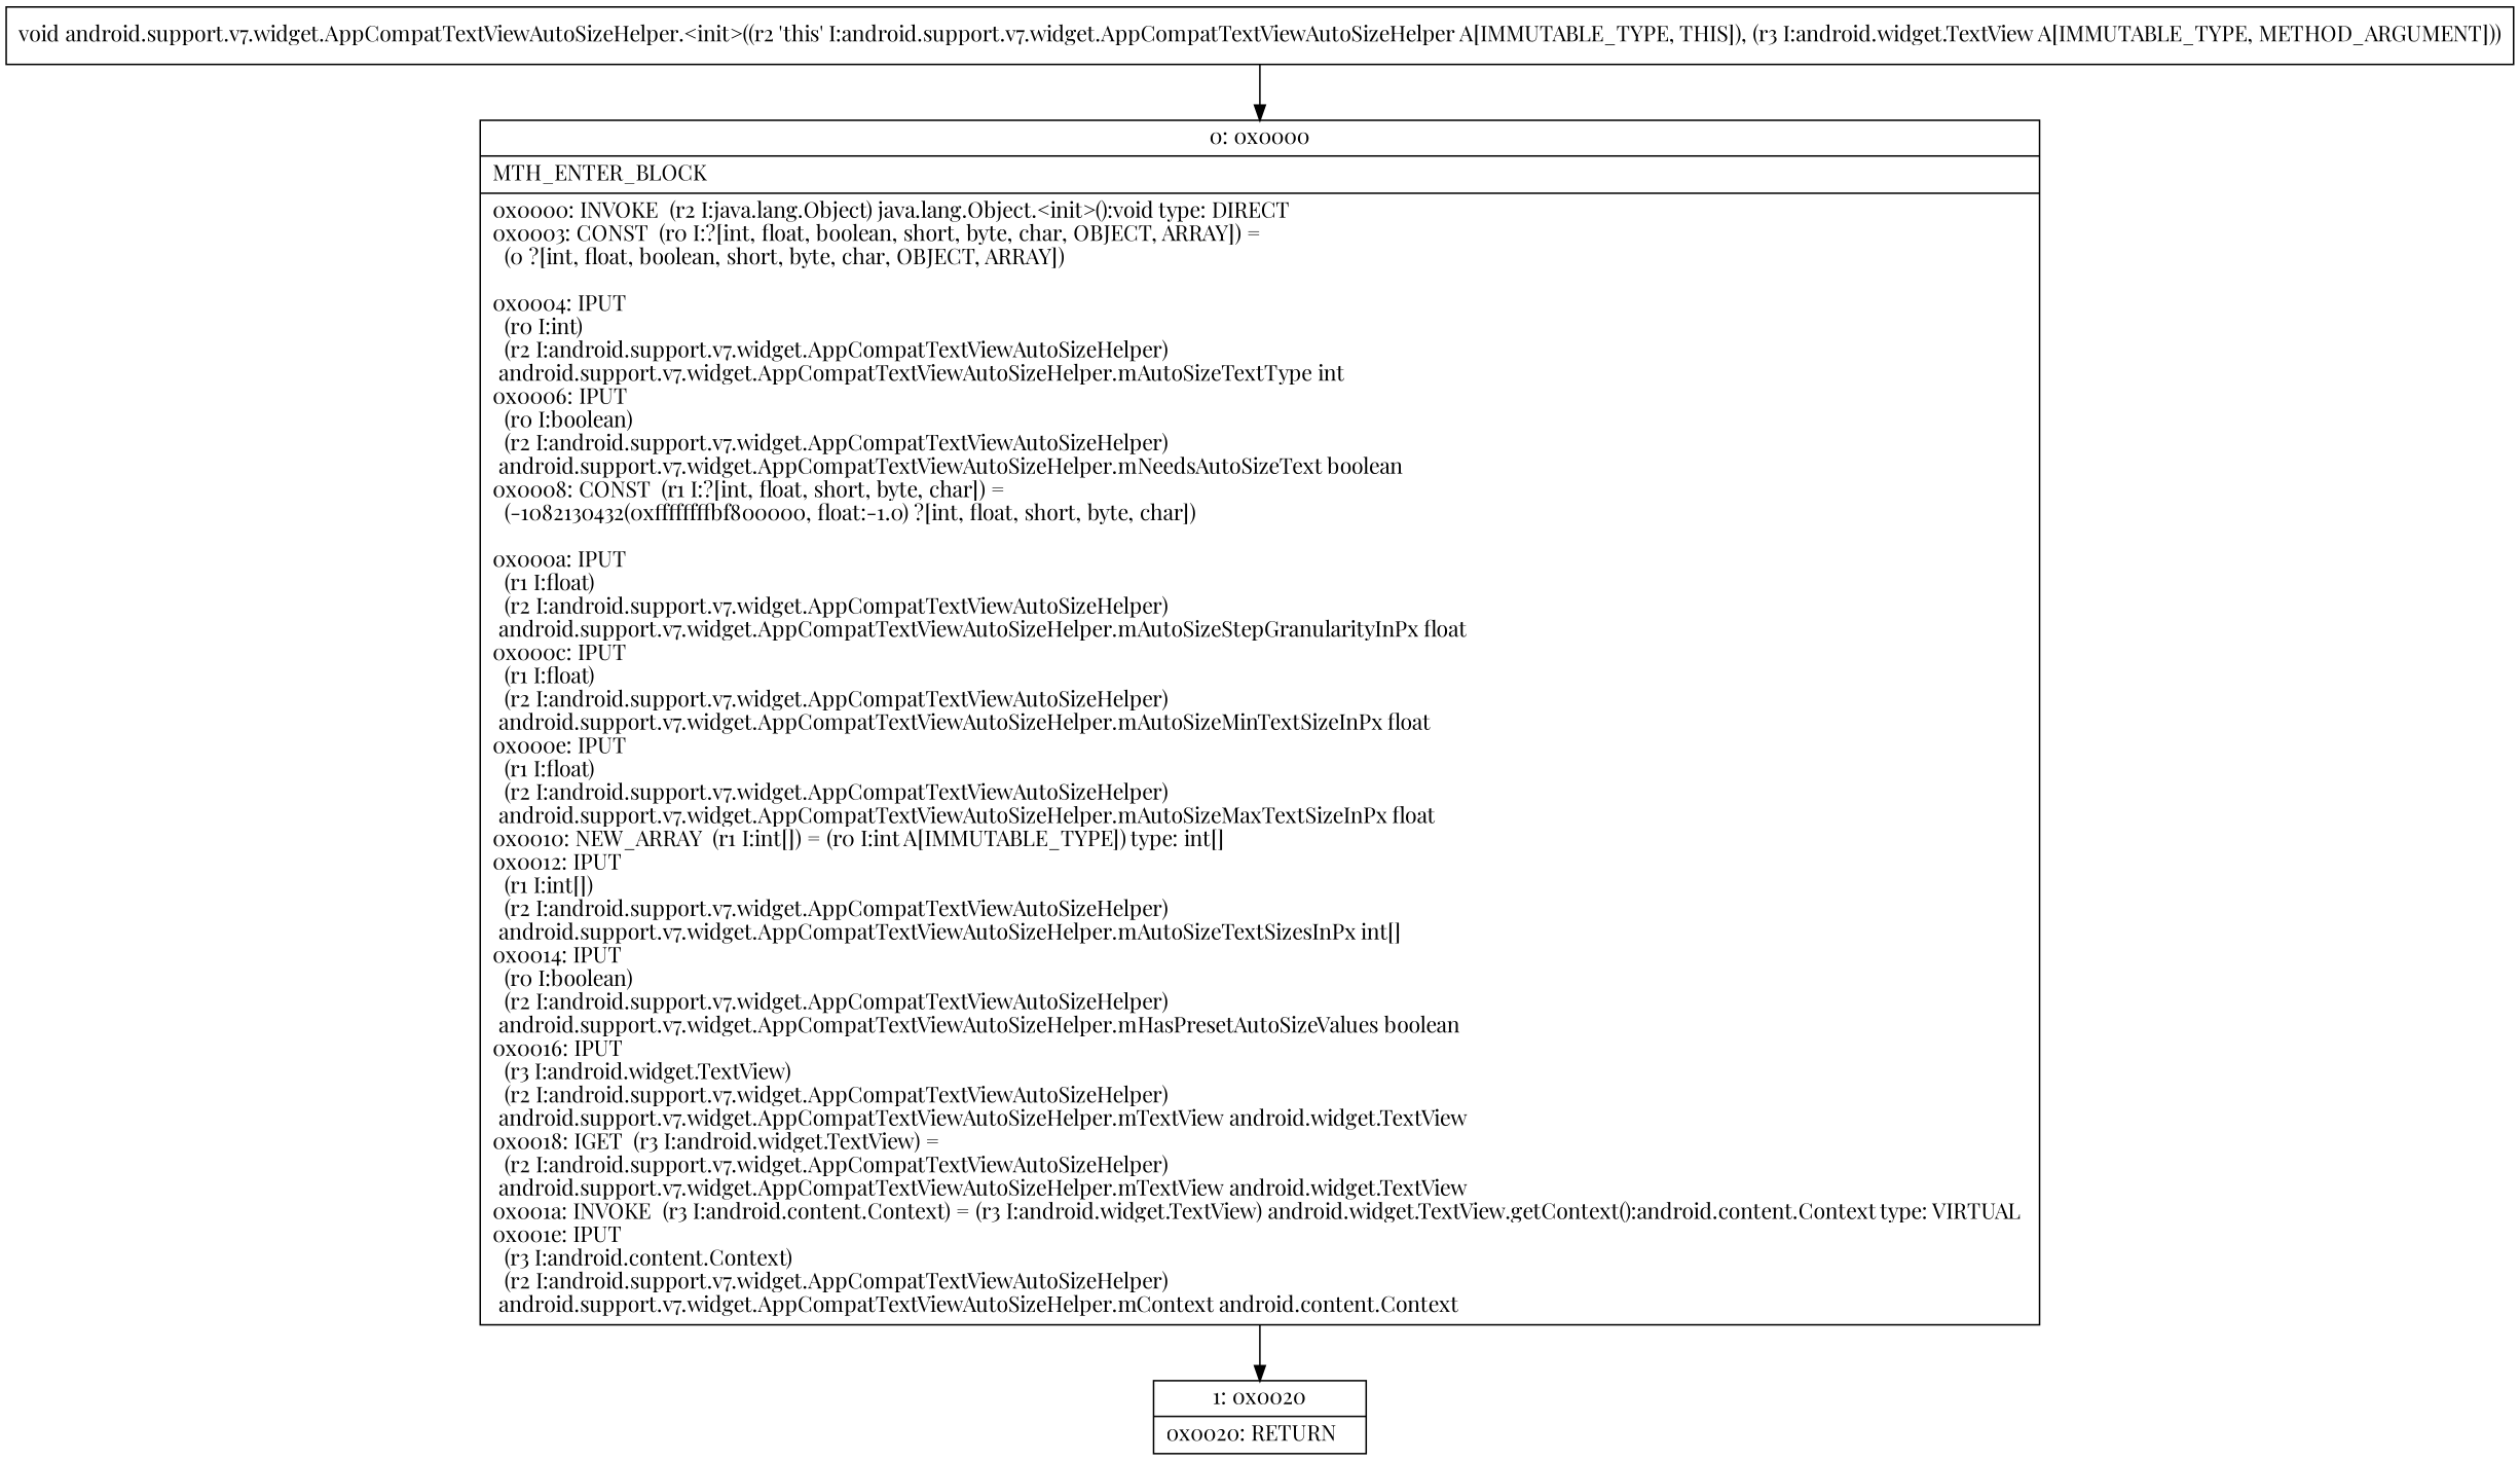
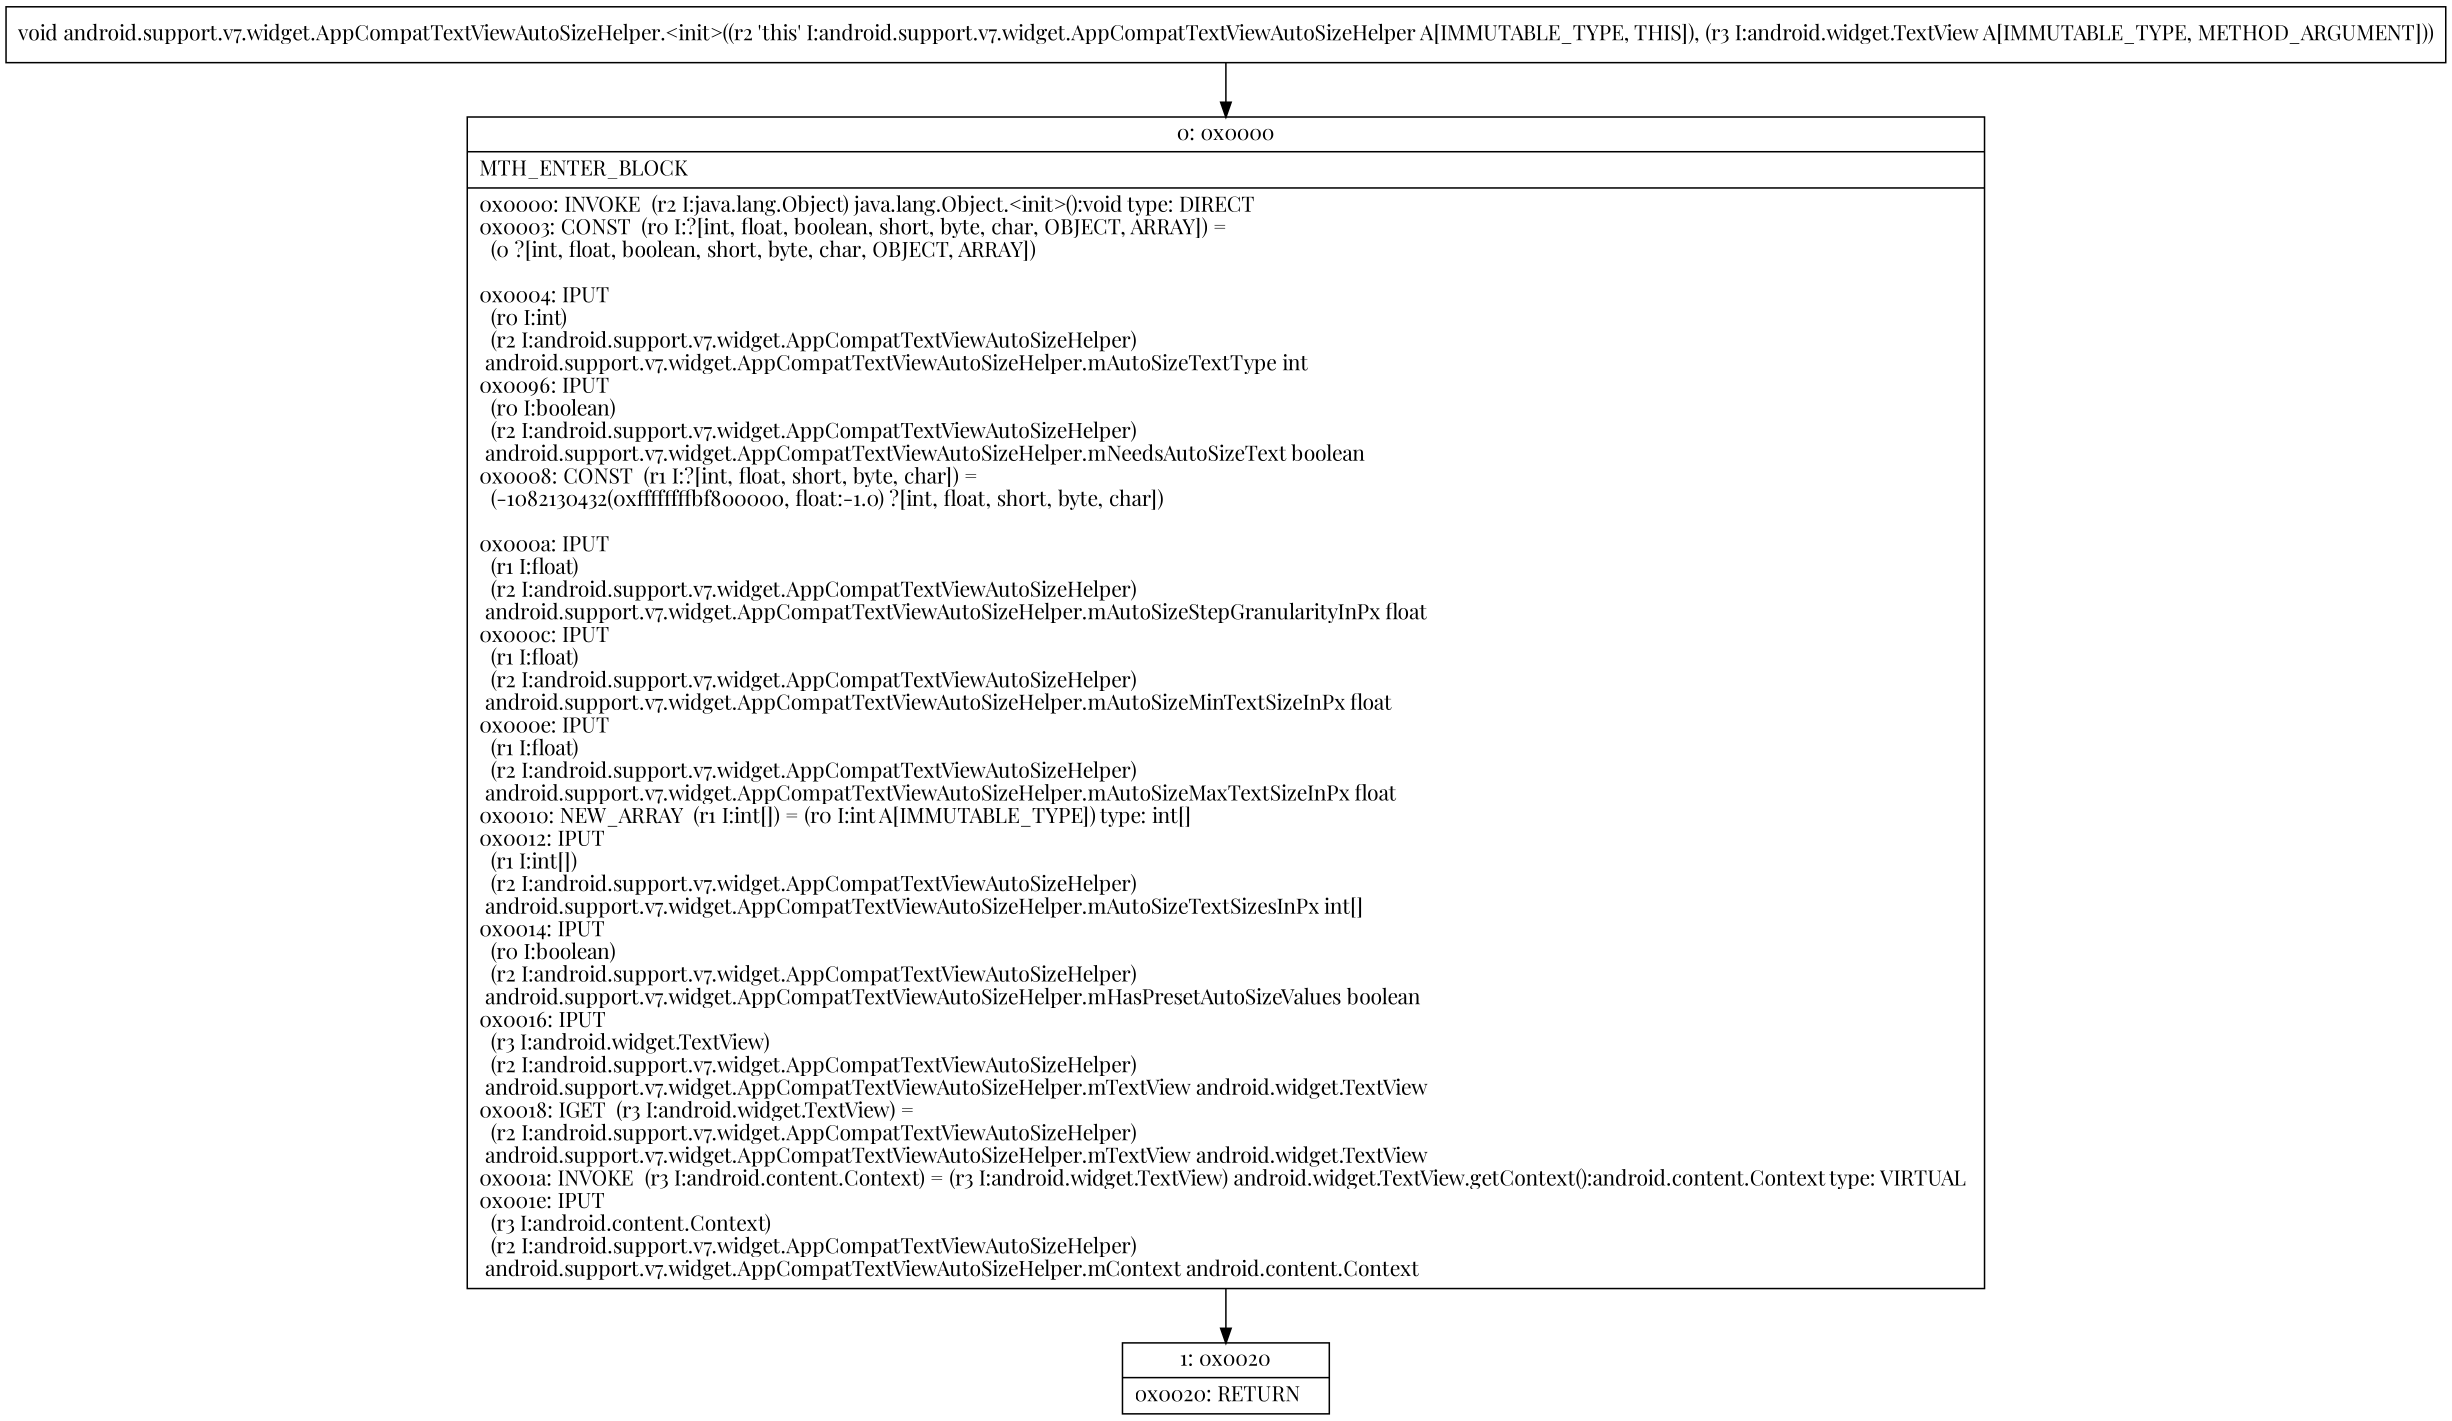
  digraph {
    fontname="Playfair Display"
    node [shape=record fontname="Playfair Display"]
    edge [fontname="Playfair Display"]
-   n1 [label="{0\:\ 0x0000|MTH_ENTER_BLOCK\l|0x0000: INVOKE  (r2 I:java.lang.Object) java.lang.Object.\<init\>():void type: DIRECT \l0x0003: CONST  (r0 I:?[int, float, boolean, short, byte, char, OBJECT, ARRAY]) = \l  (0 ?[int, float, boolean, short, byte, char, OBJECT, ARRAY])\l \l0x0004: IPUT  \l  (r0 I:int)\l  (r2 I:android.support.v7.widget.AppCompatTextViewAutoSizeHelper)\l android.support.v7.widget.AppCompatTextViewAutoSizeHelper.mAutoSizeTextType int \l0x0006: IPUT  \l  (r0 I:boolean)\l  (r2 I:android.support.v7.widget.AppCompatTextViewAutoSizeHelper)\l android.support.v7.widget.AppCompatTextViewAutoSizeHelper.mNeedsAutoSizeText boolean \l0x0008: CONST  (r1 I:?[int, float, short, byte, char]) = \l  (\-1082130432(0xffffffffbf800000, float:\-1.0) ?[int, float, short, byte, char])\l \l0x000a: IPUT  \l  (r1 I:float)\l  (r2 I:android.support.v7.widget.AppCompatTextViewAutoSizeHelper)\l android.support.v7.widget.AppCompatTextViewAutoSizeHelper.mAutoSizeStepGranularityInPx float \l0x000c: IPUT  \l  (r1 I:float)\l  (r2 I:android.support.v7.widget.AppCompatTextViewAutoSizeHelper)\l android.support.v7.widget.AppCompatTextViewAutoSizeHelper.mAutoSizeMinTextSizeInPx float \l0x000e: IPUT  \l  (r1 I:float)\l  (r2 I:android.support.v7.widget.AppCompatTextViewAutoSizeHelper)\l android.support.v7.widget.AppCompatTextViewAutoSizeHelper.mAutoSizeMaxTextSizeInPx float \l0x0010: NEW_ARRAY  (r1 I:int[]) = (r0 I:int A[IMMUTABLE_TYPE]) type: int[] \l0x0012: IPUT  \l  (r1 I:int[])\l  (r2 I:android.support.v7.widget.AppCompatTextViewAutoSizeHelper)\l android.support.v7.widget.AppCompatTextViewAutoSizeHelper.mAutoSizeTextSizesInPx int[] \l0x0014: IPUT  \l  (r0 I:boolean)\l  (r2 I:android.support.v7.widget.AppCompatTextViewAutoSizeHelper)\l android.support.v7.widget.AppCompatTextViewAutoSizeHelper.mHasPresetAutoSizeValues boolean \l0x0016: IPUT  \l  (r3 I:android.widget.TextView)\l  (r2 I:android.support.v7.widget.AppCompatTextViewAutoSizeHelper)\l android.support.v7.widget.AppCompatTextViewAutoSizeHelper.mTextView android.widget.TextView \l0x0018: IGET  (r3 I:android.widget.TextView) = \l  (r2 I:android.support.v7.widget.AppCompatTextViewAutoSizeHelper)\l android.support.v7.widget.AppCompatTextViewAutoSizeHelper.mTextView android.widget.TextView \l0x001a: INVOKE  (r3 I:android.content.Context) = (r3 I:android.widget.TextView) android.widget.TextView.getContext():android.content.Context type: VIRTUAL \l0x001e: IPUT  \l  (r3 I:android.content.Context)\l  (r2 I:android.support.v7.widget.AppCompatTextViewAutoSizeHelper)\l android.support.v7.widget.AppCompatTextViewAutoSizeHelper.mContext android.content.Context \l}"]
+   n1 [label="{0\:\ 0x0000|MTH_ENTER_BLOCK\l|0x0000: INVOKE  (r2 I:java.lang.Object) java.lang.Object.\<init\>():void type: DIRECT \l0x0003: CONST  (r0 I:?[int, float, boolean, short, byte, char, OBJECT, ARRAY]) = \l  (0 ?[int, float, boolean, short, byte, char, OBJECT, ARRAY])\l \l0x0004: IPUT  \l  (r0 I:int)\l  (r2 I:android.support.v7.widget.AppCompatTextViewAutoSizeHelper)\l android.support.v7.widget.AppCompatTextViewAutoSizeHelper.mAutoSizeTextType int \l0x0096: IPUT  \l  (r0 I:boolean)\l  (r2 I:android.support.v7.widget.AppCompatTextViewAutoSizeHelper)\l android.support.v7.widget.AppCompatTextViewAutoSizeHelper.mNeedsAutoSizeText boolean \l0x0008: CONST  (r1 I:?[int, float, short, byte, char]) = \l  (\-1082130432(0xffffffffbf800000, float:\-1.0) ?[int, float, short, byte, char])\l \l0x000a: IPUT  \l  (r1 I:float)\l  (r2 I:android.support.v7.widget.AppCompatTextViewAutoSizeHelper)\l android.support.v7.widget.AppCompatTextViewAutoSizeHelper.mAutoSizeStepGranularityInPx float \l0x000c: IPUT  \l  (r1 I:float)\l  (r2 I:android.support.v7.widget.AppCompatTextViewAutoSizeHelper)\l android.support.v7.widget.AppCompatTextViewAutoSizeHelper.mAutoSizeMinTextSizeInPx float \l0x000e: IPUT  \l  (r1 I:float)\l  (r2 I:android.support.v7.widget.AppCompatTextViewAutoSizeHelper)\l android.support.v7.widget.AppCompatTextViewAutoSizeHelper.mAutoSizeMaxTextSizeInPx float \l0x0010: NEW_ARRAY  (r1 I:int[]) = (r0 I:int A[IMMUTABLE_TYPE]) type: int[] \l0x0012: IPUT  \l  (r1 I:int[])\l  (r2 I:android.support.v7.widget.AppCompatTextViewAutoSizeHelper)\l android.support.v7.widget.AppCompatTextViewAutoSizeHelper.mAutoSizeTextSizesInPx int[] \l0x0014: IPUT  \l  (r0 I:boolean)\l  (r2 I:android.support.v7.widget.AppCompatTextViewAutoSizeHelper)\l android.support.v7.widget.AppCompatTextViewAutoSizeHelper.mHasPresetAutoSizeValues boolean \l0x0016: IPUT  \l  (r3 I:android.widget.TextView)\l  (r2 I:android.support.v7.widget.AppCompatTextViewAutoSizeHelper)\l android.support.v7.widget.AppCompatTextViewAutoSizeHelper.mTextView android.widget.TextView \l0x0018: IGET  (r3 I:android.widget.TextView) = \l  (r2 I:android.support.v7.widget.AppCompatTextViewAutoSizeHelper)\l android.support.v7.widget.AppCompatTextViewAutoSizeHelper.mTextView android.widget.TextView \l0x001a: INVOKE  (r3 I:android.content.Context) = (r3 I:android.widget.TextView) android.widget.TextView.getContext():android.content.Context type: VIRTUAL \l0x001e: IPUT  \l  (r3 I:android.content.Context)\l  (r2 I:android.support.v7.widget.AppCompatTextViewAutoSizeHelper)\l android.support.v7.widget.AppCompatTextViewAutoSizeHelper.mContext android.content.Context \l}"]
    n2 [label="{1\:\ 0x0020|0x0020: RETURN   \l}"]
    n3 [label="{void android.support.v7.widget.AppCompatTextViewAutoSizeHelper.\<init\>((r2 'this' I:android.support.v7.widget.AppCompatTextViewAutoSizeHelper A[IMMUTABLE_TYPE, THIS]), (r3 I:android.widget.TextView A[IMMUTABLE_TYPE, METHOD_ARGUMENT])) }"]
    n1 -> n2
    n3 -> n1
  }
